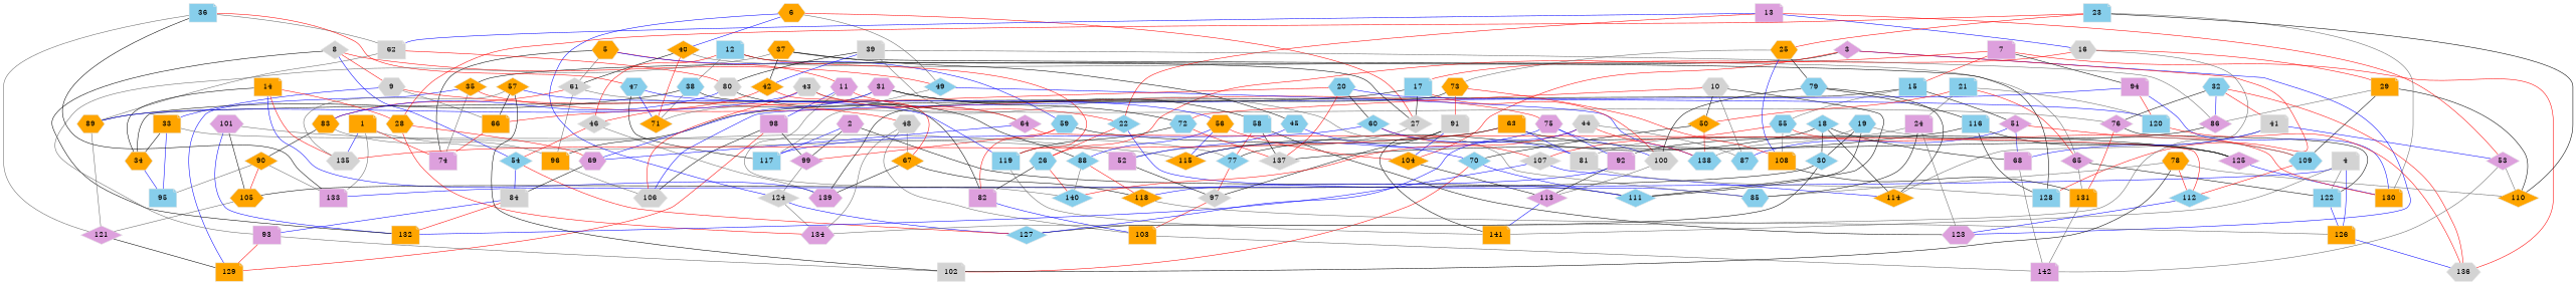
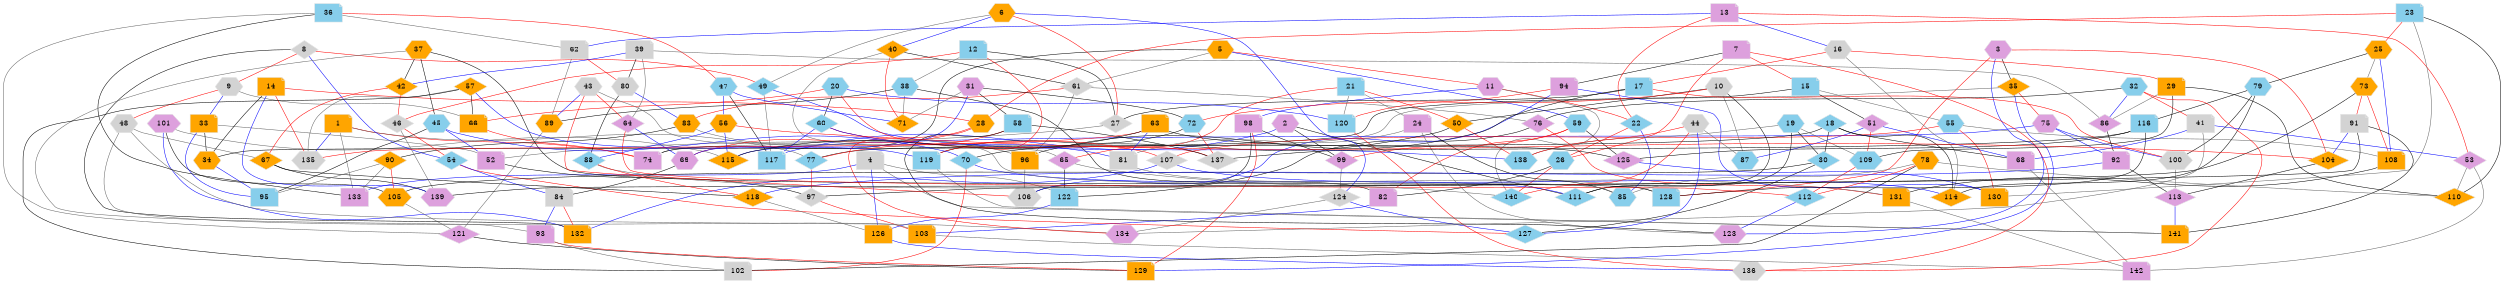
  graph {
    node [color=gray90 fillcolor=skyblue shape=note style=filled]
    edge [color=black]
    1 [fillcolor=orange]
    74 [fillcolor=plum]
    77 [shape=diamond]
    133 [fillcolor=plum]
    135 [fillcolor=lightgrey shape=hexagon]
    97 [fillcolor=lightgrey shape=diamond]
    2 [fillcolor=plum shape=hexagon]
    99 [fillcolor=plum shape=diamond]
    111 [shape=diamond]
    117
    124 [fillcolor=lightgrey shape=diamond]
    101 [fillcolor=plum shape=hexagon]
    132 [fillcolor=orange]
    105 [fillcolor=orange shape=hexagon]
    115 [fillcolor=orange shape=diamond]
-   3 [fillcolor=plum shape=diamond]
+   3 [fillcolor=plum shape=hexagon]
    35 [fillcolor=orange shape=diamond]
    104 [fillcolor=orange shape=diamond]
    123 [fillcolor=plum shape=hexagon]
    128
    75 [fillcolor=plum shape=hexagon]
    129 [fillcolor=orange]
    113 [fillcolor=plum shape=diamond]
    4 [fillcolor=lightgrey]
    122
    126 [fillcolor=orange]
    141 [fillcolor=orange]
    136 [fillcolor=lightgrey shape=hexagon]
    5 [fillcolor=orange shape=hexagon]
    11 [fillcolor=plum shape=hexagon]
    59 [shape=hexagon]
    61 [fillcolor=lightgrey shape=diamond]
    22 [shape=diamond]
    98 [fillcolor=plum]
    140 [shape=diamond]
    82 [fillcolor=plum]
    125 [fillcolor=plum shape=diamond]
    96 [fillcolor=orange]
    76 [fillcolor=plum shape=diamond]
    83 [fillcolor=orange shape=hexagon]
    6 [fillcolor=orange shape=hexagon]
    27 [fillcolor=lightgrey shape=diamond]
    40 [fillcolor=orange shape=diamond]
    49 [shape=diamond]
    52 [fillcolor=plum]
    65 [fillcolor=plum shape=diamond]
    71 [fillcolor=orange shape=diamond]
    138 [shape=hexagon]
    134 [fillcolor=plum shape=hexagon]
    127 [shape=diamond]
    7 [fillcolor=plum]
    15
    26 [shape=hexagon]
    94 [fillcolor=plum]
    34 [fillcolor=orange shape=hexagon]
    51 [fillcolor=plum shape=diamond]
    55 [shape=hexagon]
    120
    130 [fillcolor=orange]
    106 [fillcolor=lightgrey shape=hexagon]
    8 [fillcolor=lightgrey shape=diamond]
    9 [fillcolor=lightgrey shape=hexagon]
    54 [shape=diamond]
    33 [fillcolor=orange]
    48 [fillcolor=lightgrey shape=hexagon]
    66 [fillcolor=orange]
    84 [fillcolor=lightgrey]
    95
    67 [fillcolor=orange shape=diamond]
    103 [fillcolor=orange]
    10 [fillcolor=lightgrey shape=hexagon]
    50 [fillcolor=orange shape=diamond]
    72 [shape=hexagon]
    87 [shape=hexagon]
    70 [shape=diamond]
    119
    137 [fillcolor=lightgrey shape=diamond]
    85 [shape=hexagon]
    12
    38 [shape=hexagon]
    46 [fillcolor=lightgrey shape=diamond]
    89 [fillcolor=orange shape=hexagon]
    139 [fillcolor=plum shape=hexagon]
    13 [fillcolor=plum]
    16 [fillcolor=lightgrey shape=hexagon]
    53 [fillcolor=plum shape=diamond]
    62 [fillcolor=lightgrey]
    17
    29 [fillcolor=orange]
    114 [fillcolor=orange shape=diamond]
    110 [fillcolor=orange shape=diamond]
    142 [fillcolor=plum]
    80 [fillcolor=lightgrey shape=hexagon]
    14 [fillcolor=orange]
    28 [fillcolor=orange shape=hexagon]
    69 [fillcolor=plum shape=hexagon]
    68 [fillcolor=plum]
    109 [shape=hexagon]
    108 [fillcolor=orange]
    107 [fillcolor=lightgrey shape=diamond]
    100 [fillcolor=lightgrey shape=hexagon]
    86 [fillcolor=plum shape=diamond]
    18 [shape=diamond]
    30 [shape=diamond]
    19 [shape=hexagon]
    112 [shape=diamond]
    20 [shape=hexagon]
    60 [shape=diamond]
    81 [fillcolor=lightgrey]
    21
    24 [fillcolor=plum]
    131 [fillcolor=orange]
    23
    25 [fillcolor=orange shape=hexagon]
    73 [fillcolor=orange shape=hexagon]
    79 [shape=hexagon]
    91 [fillcolor=lightgrey]
    116
    92 [fillcolor=plum]
    121 [fillcolor=plum shape=diamond]
    31 [fillcolor=plum shape=hexagon]
    58
    32 [shape=hexagon]
    41 [fillcolor=lightgrey]
    36
    47 [shape=hexagon]
    56 [fillcolor=orange shape=hexagon]
    37 [fillcolor=orange shape=hexagon]
    42 [fillcolor=orange shape=diamond]
    45 [shape=hexagon]
    93 [fillcolor=plum]
    102 [fillcolor=lightgrey]
    39 [fillcolor=lightgrey]
    64 [fillcolor=plum shape=diamond]
    88 [shape=diamond]
    118 [fillcolor=orange shape=diamond]
    43 [fillcolor=lightgrey shape=hexagon]
    44 [fillcolor=lightgrey shape=hexagon]
    57 [fillcolor=orange shape=diamond]
    90 [fillcolor=orange shape=diamond]
    63 [fillcolor=orange]
    78 [fillcolor=orange shape=hexagon]
    1 -- 74 [color=red]
    1 -- 77 [color=gray40]
    1 -- 133 [color=gray40]
    1 -- 135 [color=blue]
    77 -- 97 [color=red]
    97 -- 103 [color=red]
    2 -- 99
    2 -- 111
    2 -- 117 [color=blue]
    99 -- 124 [color=gray40]
    124 -- 134 [color=gray40]
    124 -- 127 [color=blue]
    101 -- 132 [color=blue]
    101 -- 105
    101 -- 115 [color=gray40]
    105 -- 121 [color=gray40]
    3 -- 35
    3 -- 104 [color=red]
    3 -- 123 [color=blue]
    3 -- 128 [color=red]
    35 -- 74 [color=gray40]
    35 -- 75 [color=red]
    35 -- 129 [color=blue]
    104 -- 113
    75 -- 115 [color=blue]
    75 -- 100 [color=blue]
    75 -- 92 [color=blue]
    113 -- 141 [color=blue]
    4 -- 133 [color=blue]
    4 -- 122 [color=gray40]
    4 -- 126 [color=blue]
    4 -- 141 [color=gray40]
    122 -- 126 [color=blue]
    126 -- 136 [color=blue]
    5 -- 74
    5 -- 11 [color=red]
    5 -- 59 [color=blue]
    5 -- 61 [color=gray40]
    11 -- 22 [color=red]
    11 -- 98 [color=blue]
    11 -- 140 [color=gray40]
    59 -- 99 [color=red]
    59 -- 82 [color=red]
    59 -- 125
    61 -- 96 [color=gray40]
    61 -- 76 [color=gray40]
    61 -- 83 [color=red]
    22 -- 26 [color=red]
    22 -- 85 [color=blue]
    98 -- 99
    98 -- 129 [color=red]
    98 -- 106
    82 -- 103 [color=blue]
    125 -- 130 [color=blue]
    96 -- 106 [color=gray40]
    76 -- 122
    76 -- 131 [color=red]
    83 -- 96 [color=gray40]
    83 -- 90
    6 -- 124 [color=blue]
    6 -- 27 [color=red]
    6 -- 40 [color=blue]
    6 -- 49 [color=gray40]
    27 -- 52 [color=gray40]
    40 -- 61
    40 -- 65 [color=gray40]
    40 -- 71 [color=red]
    49 -- 117 [color=gray40]
    49 -- 138 [color=blue]
    52 -- 97
    65 -- 122
    65 -- 131 [color=gray40]
    7 -- 136 [color=red]
    7 -- 15 [color=red]
    7 -- 26 [color=red]
    7 -- 94
    15 -- 34
    15 -- 51
    15 -- 55 [color=gray40]
    26 -- 140 [color=red]
    26 -- 82
    94 -- 120 [color=red]
    94 -- 130 [color=blue]
    94 -- 106 [color=blue]
    34 -- 95 [color=blue]
    51 -- 87 [color=blue]
    51 -- 68 [color=blue]
    51 -- 109 [color=red]
    55 -- 130 [color=red]
    55 -- 108 [color=gray40]
    55 -- 107 [color=red]
    120 -- 136 [color=red]
    8 -- 132
    8 -- 49 [color=red]
    8 -- 9 [color=red]
    8 -- 54 [color=blue]
    9 -- 33 [color=blue]
    9 -- 48 [color=red]
    9 -- 66 [color=gray40]
    54 -- 127 [color=red]
    54 -- 84 [color=blue]
    33 -- 52 [color=gray40]
    33 -- 34
    33 -- 95 [color=blue]
    48 -- 134 [color=gray40]
    48 -- 67 [color=gray40]
    48 -- 103 [color=gray40]
    66 -- 74 [color=red]
    84 -- 132 [color=red]
    84 -- 93 [color=blue]
    67 -- 139
    67 -- 118
    103 -- 142 [color=gray40]
    10 -- 111
    10 -- 50
    10 -- 72 [color=red]
    10 -- 87 [color=gray40]
    50 -- 138 [color=red]
    50 -- 70
    72 -- 119
    72 -- 137 [color=red]
    70 -- 111 [color=blue]
    70 -- 102 [color=red]
    119 -- 141 [color=gray40]
    12 -- 27
    12 -- 119 [color=red]
    12 -- 38 [color=gray40]
    12 -- 46 [color=red]
    38 -- 82
    38 -- 71 [color=gray40]
    38 -- 89
    46 -- 54 [color=red]
    46 -- 139 [color=gray40]
    89 -- 121 [color=gray40]
    13 -- 22 [color=red]
    13 -- 16 [color=blue]
    13 -- 53 [color=red]
    13 -- 62 [color=blue]
    16 -- 17 [color=red]
    16 -- 29 [color=red]
    16 -- 114 [color=gray40]
    53 -- 110 [color=gray40]
    53 -- 142 [color=gray40]
    62 -- 89 [color=gray40]
    62 -- 80 [color=red]
    17 -- 96
    17 -- 27
    17 -- 100 [color=red]
    29 -- 110
    29 -- 109
    29 -- 86 [color=gray40]
    80 -- 83 [color=blue]
    80 -- 88
    14 -- 135 [color=red]
    14 -- 34
    14 -- 139 [color=blue]
    14 -- 28 [color=red]
    28 -- 134 [color=red]
    28 -- 69 [color=red]
    69 -- 84
    68 -- 142 [color=gray40]
    109 -- 112 [color=red]
    108 -- 131
    107 -- 132 [color=blue]
    107 -- 114 [color=blue]
    100 -- 113 [color=gray40]
    86 -- 92
    18 -- 77
    18 -- 114
    18 -- 68
    18 -- 30
    30 -- 105
    30 -- 127
    19 -- 111
    19 -- 138 [color=gray40]
    19 -- 109 [color=gray40]
    19 -- 30
    112 -- 123 [color=blue]
    20 -- 120 [color=blue]
    20 -- 66 [color=red]
    20 -- 137 [color=red]
    20 -- 60
    60 -- 117 [color=blue]
    60 -- 107 [color=red]
    60 -- 81 [color=blue]
    81 -- 128 [color=gray40]
    21 -- 65 [color=red]
    21 -- 120 [color=gray40]
    21 -- 50 [color=red]
    21 -- 24 [color=gray40]
    24 -- 123 [color=gray40]
    24 -- 85
    24 -- 81 [color=gray40]
    131 -- 142 [color=gray40]
    23 -- 130 [color=gray40]
    23 -- 110
    23 -- 28 [color=red]
    23 -- 25 [color=red]
    25 -- 108 [color=blue]
    25 -- 73 [color=gray40]
    25 -- 79
    73 -- 139
    73 -- 108 [color=red]
    73 -- 91 [color=red]
    79 -- 114
    79 -- 100
    79 -- 116
    91 -- 97
    91 -- 104 [color=blue]
    91 -- 141
    116 -- 128
    116 -- 125
    116 -- 137
    92 -- 113
    92 -- 118 [color=blue]
    121 -- 129
    31 -- 71 [color=gray40]
    31 -- 72
    31 -- 69 [color=blue]
    31 -- 58
    58 -- 77 [color=red]
    58 -- 123
    58 -- 137
    32 -- 136 [color=red]
    32 -- 76
    32 -- 86 [color=blue]
    32 -- 41 [color=red]
    41 -- 134 [color=gray40]
    41 -- 53 [color=blue]
    41 -- 68 [color=blue]
    36 -- 133
    36 -- 62 [color=gray40]
    36 -- 121 [color=gray40]
    36 -- 47 [color=red]
    47 -- 117
    47 -- 71 [color=blue]
    47 -- 56 [color=blue]
    56 -- 115 [color=blue]
    56 -- 104 [color=red]
    56 -- 88 [color=blue]
    37 -- 128
    37 -- 42
    37 -- 45
    37 -- 93 [color=gray40]
    42 -- 67 [color=red]
    42 -- 46 [color=red]
    45 -- 52 [color=blue]
+   45 -- 95
    45 -- 70 [color=blue]
    93 -- 129 [color=red]
    93 -- 102 [color=gray40]
    39 -- 80
    39 -- 86 [color=gray40]
    39 -- 42 [color=blue]
    39 -- 64 [color=gray40]
    64 -- 69 [color=blue]
    64 -- 112 [color=red]
    88 -- 140 [color=gray40]
    88 -- 118 [color=red]
    118 -- 126 [color=gray40]
    43 -- 106 [color=red]
    43 -- 85 [color=gray40]
    43 -- 89 [color=blue]
    43 -- 64 [color=red]
    44 -- 140 [color=red]
    44 -- 138 [color=red]
    44 -- 127 [color=blue]
    44 -- 87 [color=gray40]
    57 -- 135 [color=gray40]
    57 -- 66
    57 -- 119 [color=blue]
    57 -- 102
    90 -- 133 [color=gray40]
    90 -- 105 [color=red]
    90 -- 95 [color=gray40]
    63 -- 135 [color=red]
    63 -- 115
    63 -- 125
    63 -- 81 [color=blue]
    78 -- 85 [color=gray40]
    78 -- 110 [color=gray40]
    78 -- 112 [color=red]
    78 -- 102
  }
